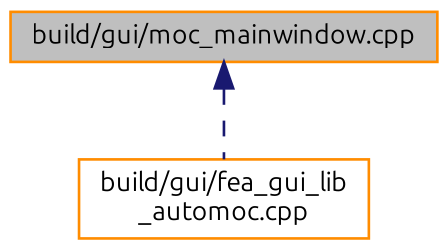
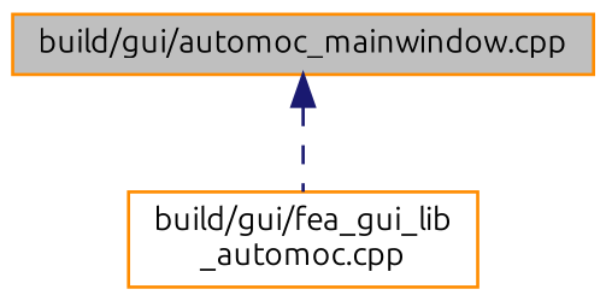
  digraph {
    fontname=Ubuntu
    node [color=darkorange fontname=Ubuntu fontsize=10 shape=record style=filled]
-   n1 [fillcolor=grey75 fontcolor=black height=0.2 label="build/gui/moc_mainwindow.cpp" width=0.4]
+   n1 [fillcolor=grey75 fontcolor=black height=0.2 label="build/gui/automoc_mainwindow.cpp" width=0.4]
    n2 [fillcolor=white height=0.2 label="build/gui/fea_gui_lib\l_automoc.cpp" width=0.4]
    n1 -> n2 [color=midnightblue dir=back fontname=Ubuntu fontsize=10 labelfontname=Helvetica labelfontsize=10 style=dashed]
  }
